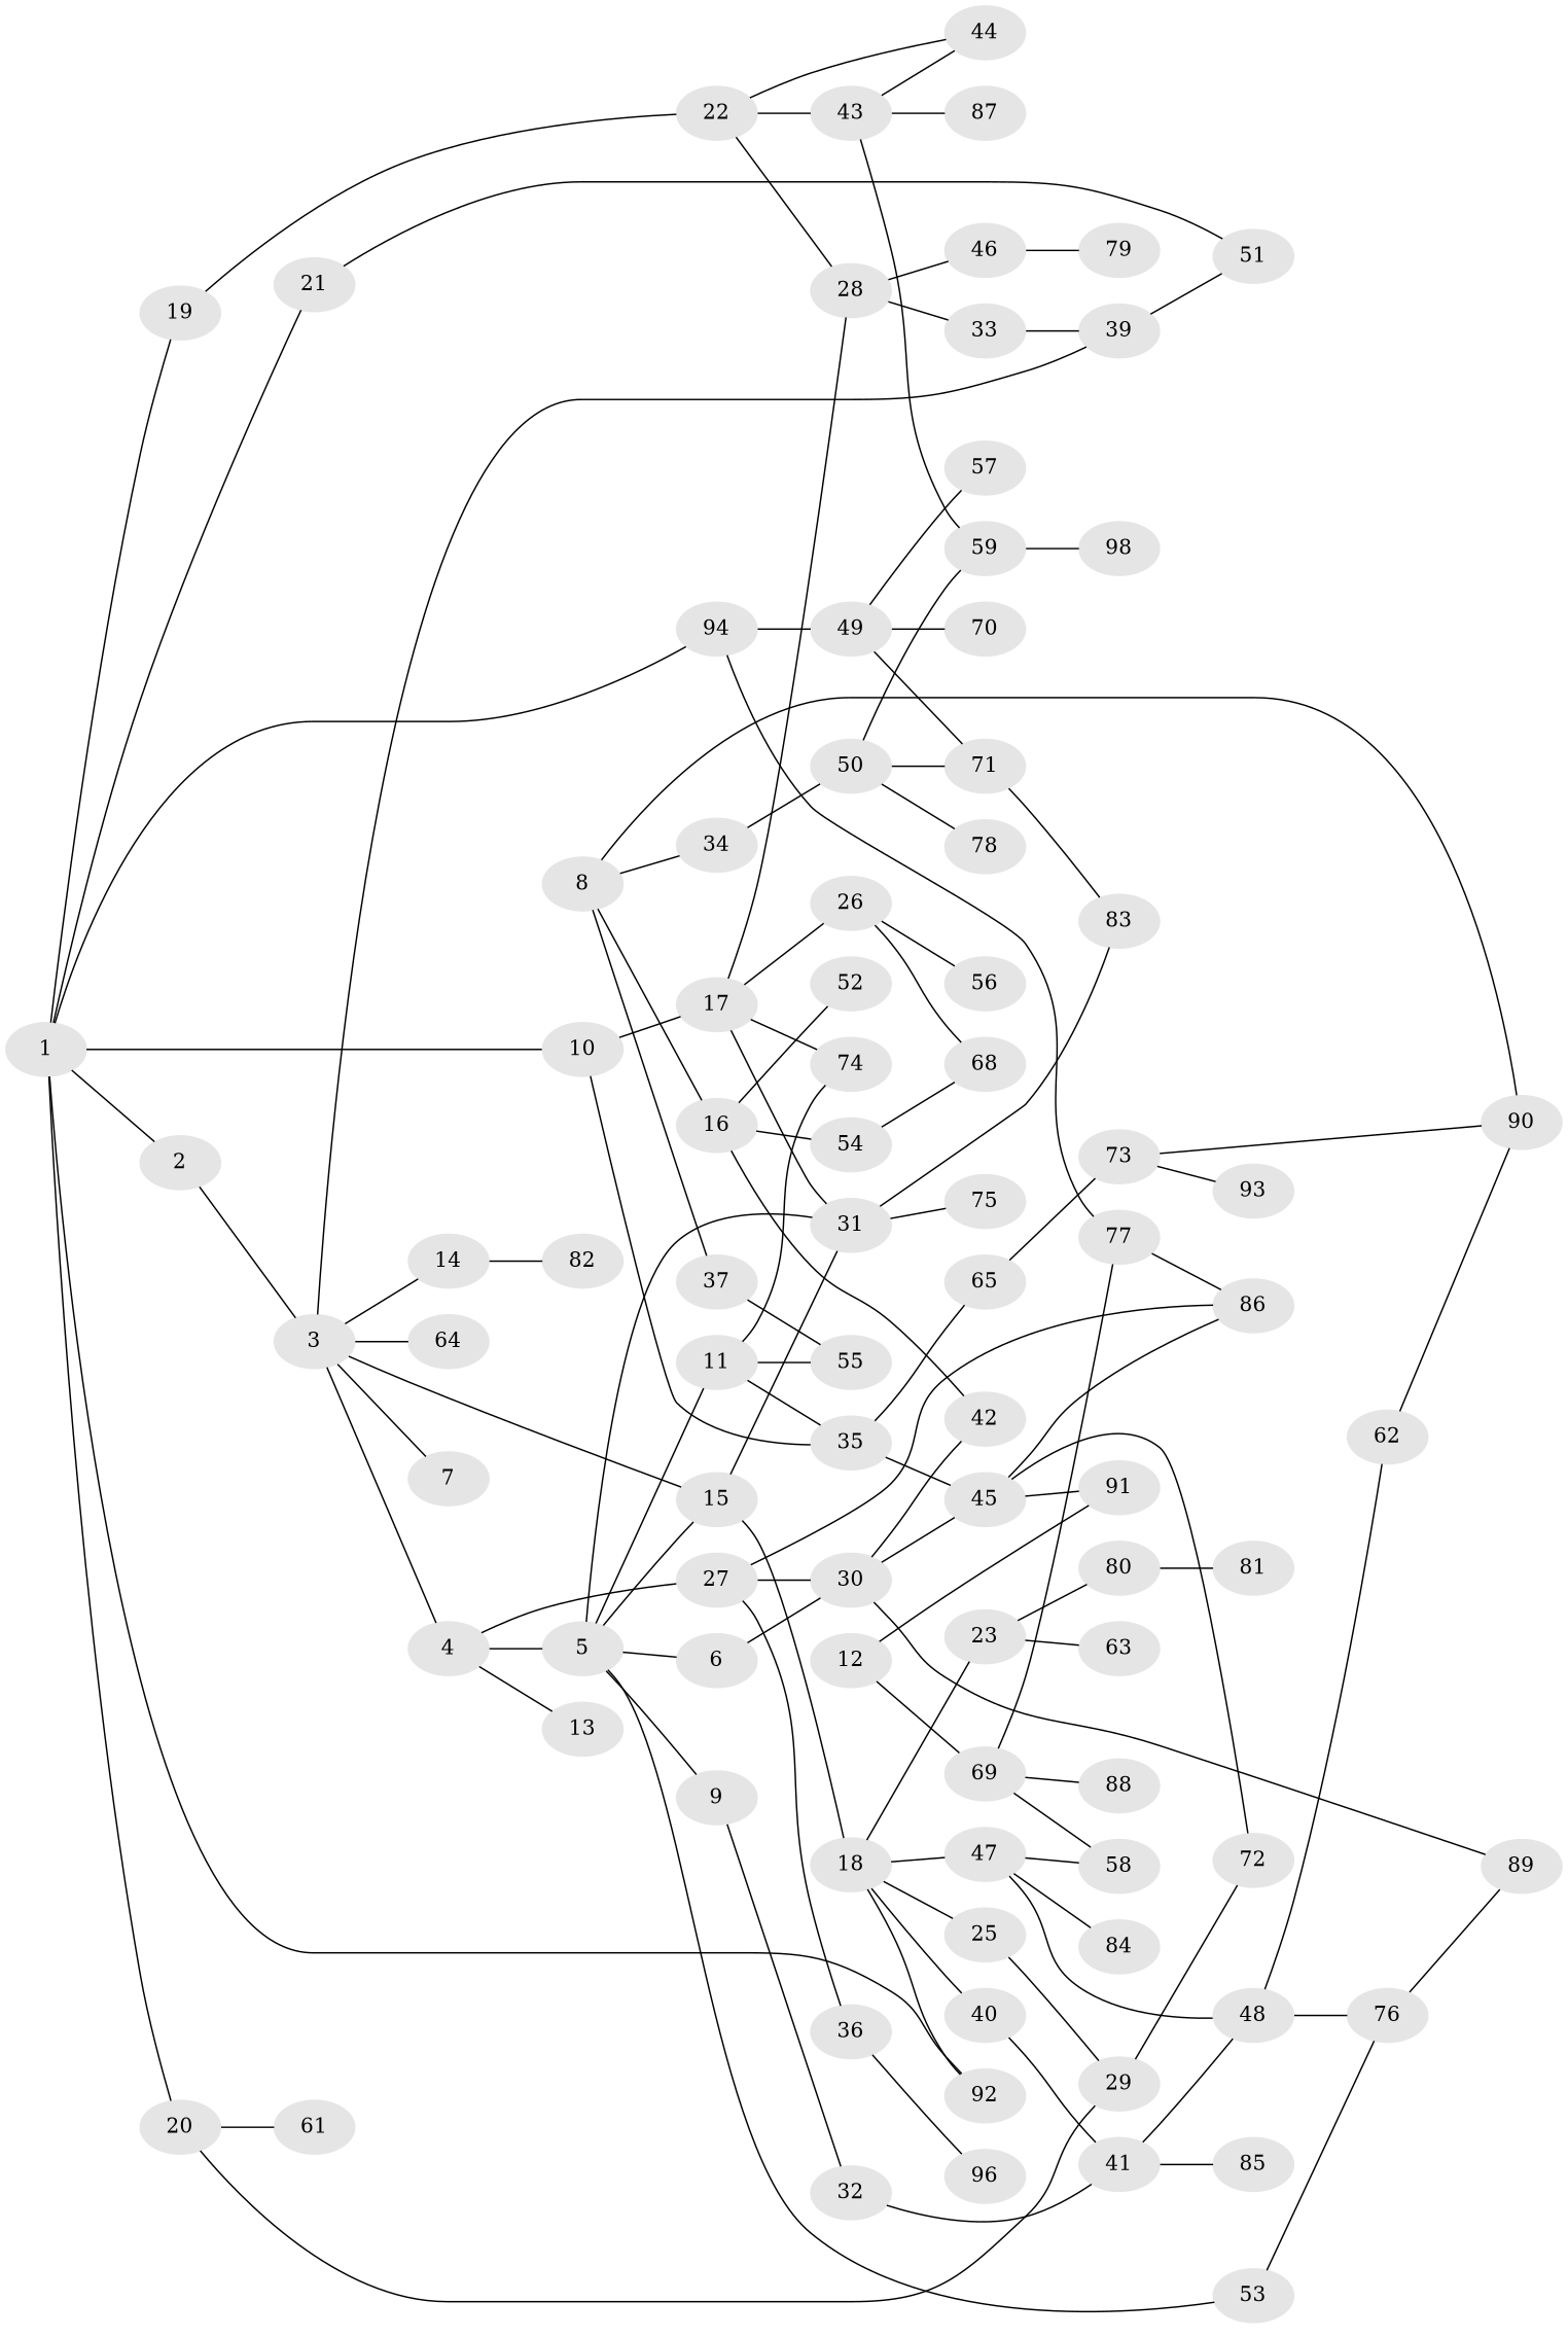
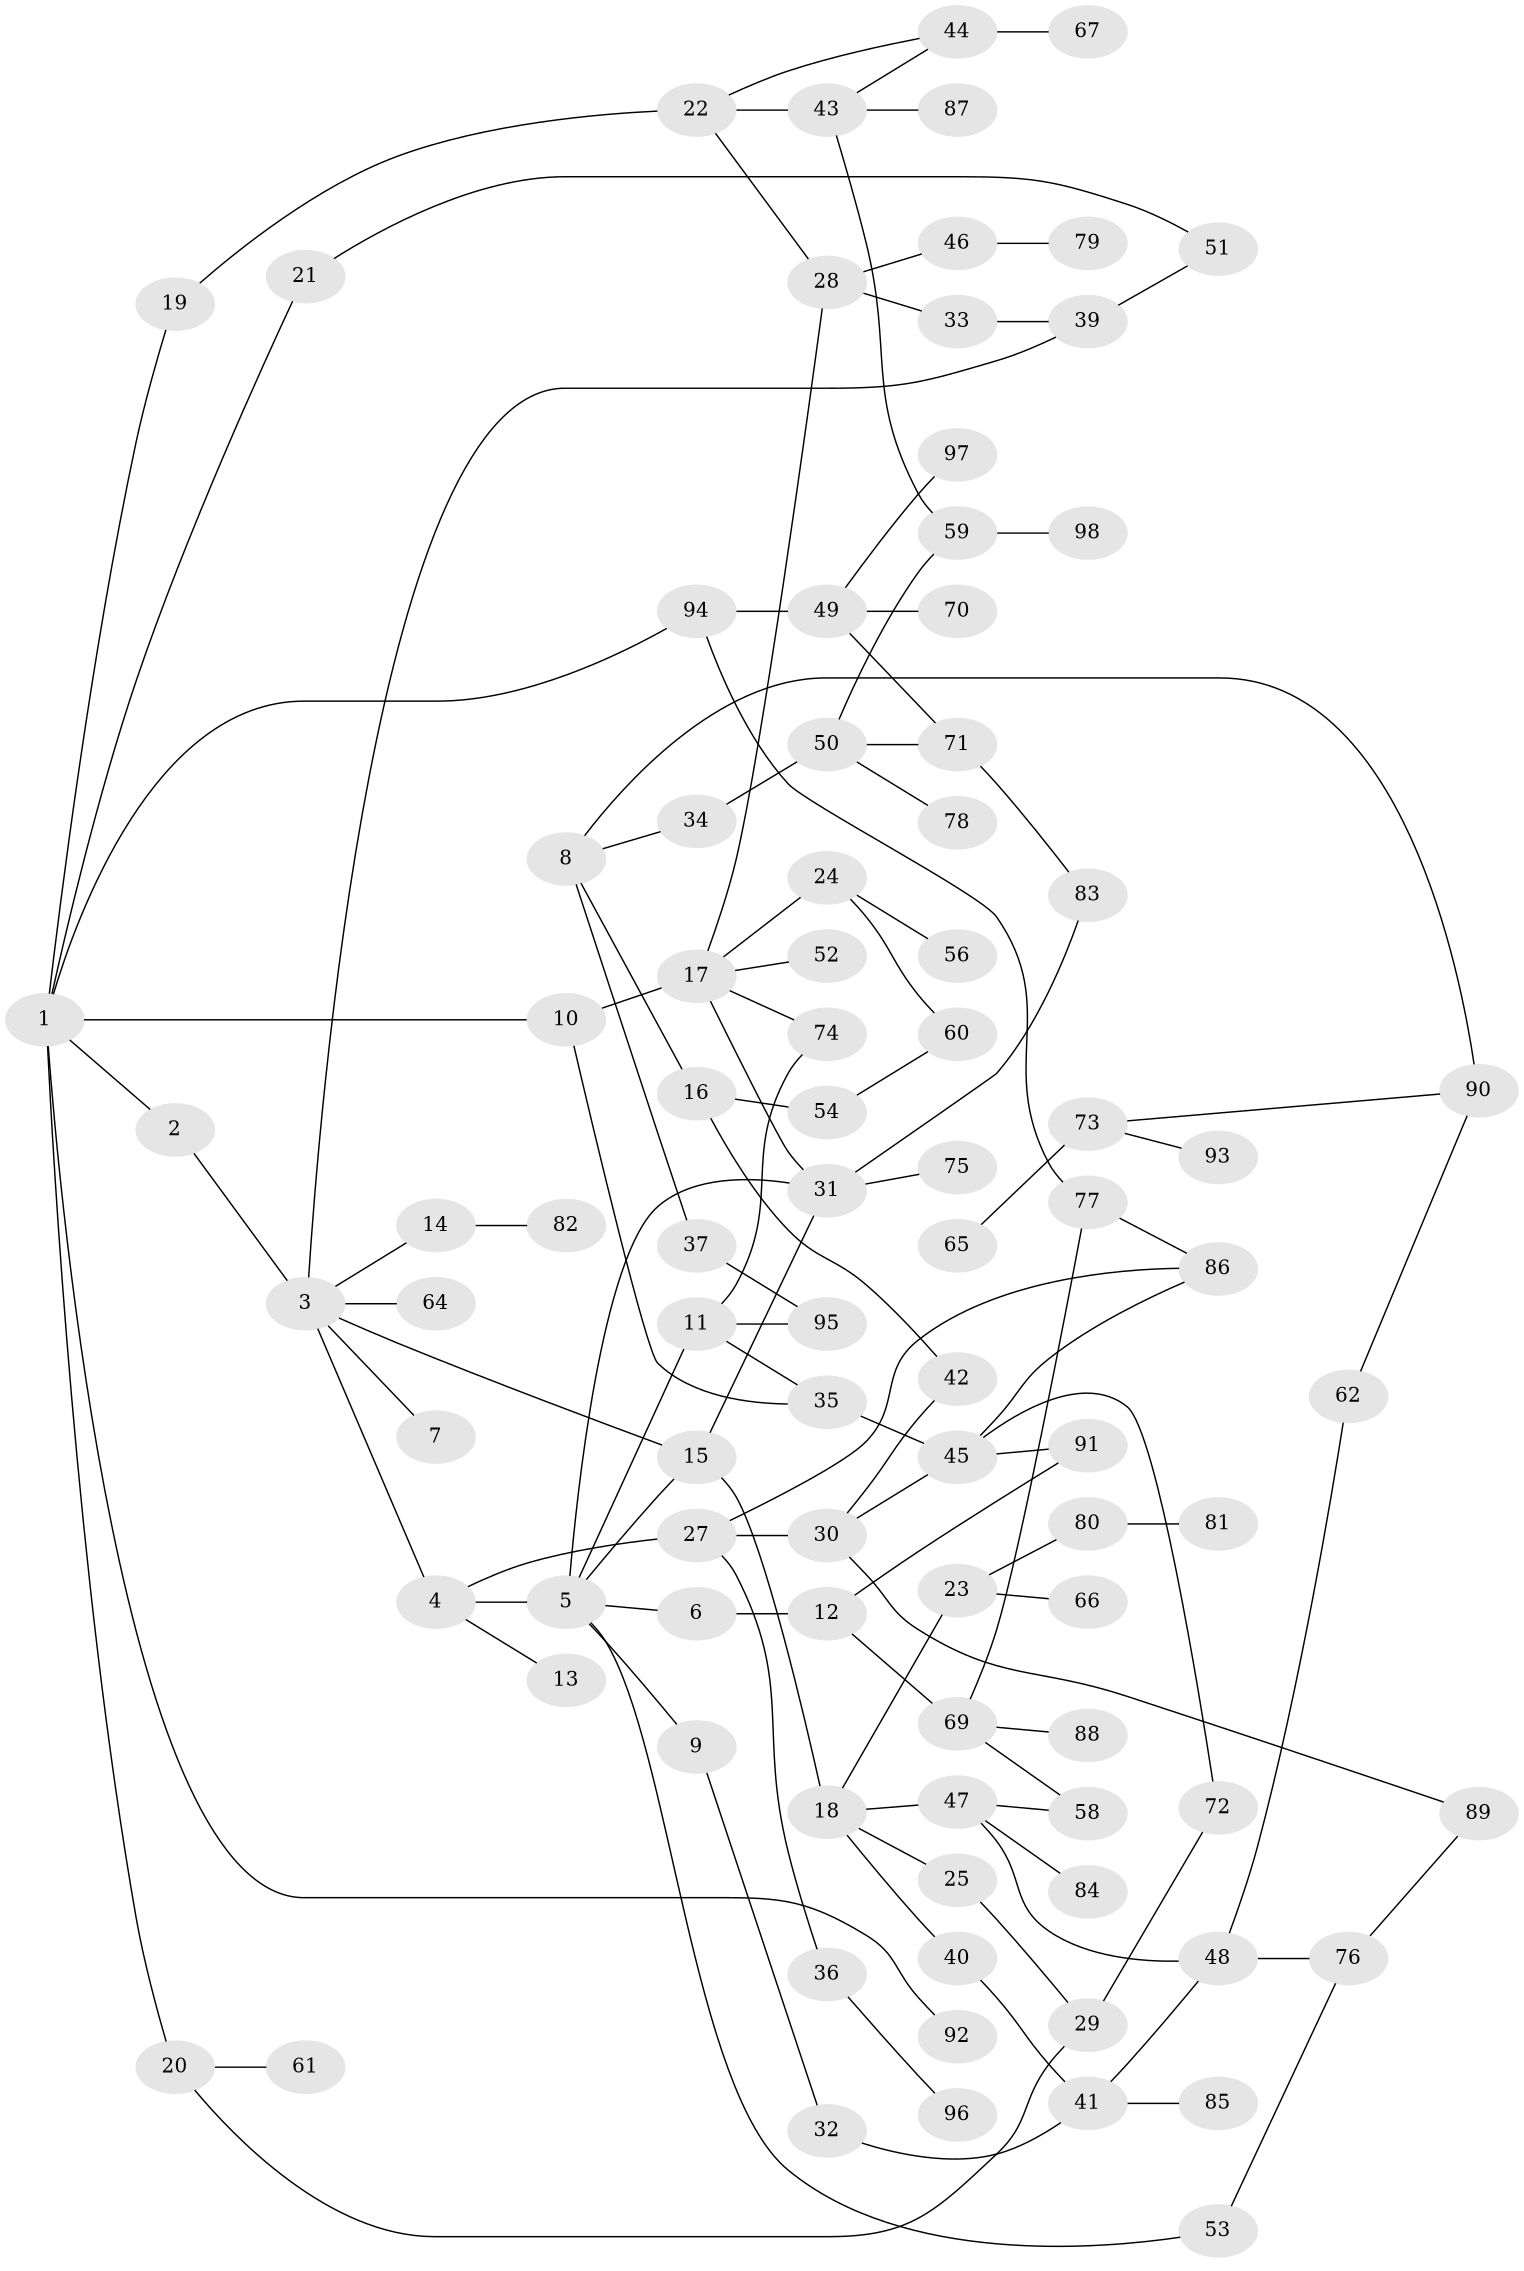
  graph {
    rankdir=LR
    node [color=gray90 style=filled]
    1
    2
    10
    19
    20
    21
    n7 [label=94]
    92
    3
    17
    35
    22
    29
    61
    51
    49
    77
    4
    7
    14
    39
    64
    15
    5
    13
    27
    8
    16
    34
    37
    90
    82
    6
    9
    11
    31
    53
    30
    36
    86
    12
    32
-   55
+   55 [label=95]
    74
    18
    75
    83
    76
    69
    91
    42
    54
    50
    41
-   26
+   26 [label=24]
    28
    52
    45
    65
    58
    88
    23
    25
    40
    47
-   60 [label=68]
+   60
    56
    33
    46
-   63
+   63 [label=66]
    80
    48
    84
    43
    44
    72
    59
    87
+   67
    81
-   57
+   57 [label=97]
    70
    71
    89
    n85 [label=96]
    79
    85
    78
    73
    62
    n91 [label=98]
    93
    1 -- 2
    1 -- 10
    1 -- 19
    1 -- 20
    1 -- 21
    1 -- n7
    1 -- 92
    2 -- 3
    10 -- 17
    10 -- 35
    19 -- 22
    20 -- 29
    20 -- 61
    21 -- 51
    n7 -- 49
    n7 -- 77
    3 -- 4
    3 -- 7
    3 -- 14
    3 -- 39
    3 -- 64
    3 -- 15
    17 -- 31
    17 -- 74
    17 -- 26
    17 -- 28
-   16 -- 52
+   17 -- 52
    35 -- 45
-   35 -- 65
    22 -- 28
    22 -- 43
    22 -- 44
    29 -- 72
    49 -- 57
    49 -- 70
    49 -- 71
    77 -- 86
    4 -- 5
    4 -- 13
    4 -- 27
    14 -- 82
    39 -- 51
    15 -- 31
    15 -- 18
    5 -- 15
    5 -- 6
    5 -- 9
    5 -- 11
    5 -- 31
    5 -- 53
    27 -- 30
    27 -- 36
    27 -- 86
    8 -- 16
    8 -- 34
    8 -- 37
    8 -- 90
    16 -- 42
    16 -- 54
    34 -- 50
    37 -- 55
-   6 -- 30
+   6 -- 12
    9 -- 32
    11 -- 35
    11 -- 55
    11 -- 74
    31 -- 75
    31 -- 83
    53 -- 76
    30 -- 42
    30 -- 45
    30 -- 89
    36 -- n85
    12 -- 69
    12 -- 91
    32 -- 41
-   18 -- 92
    18 -- 23
    18 -- 25
    18 -- 40
    18 -- 47
    76 -- 89
    69 -- 77
    69 -- 58
    69 -- 88
    54 -- 60
    50 -- 59
    50 -- 71
    50 -- 78
    41 -- 48
    41 -- 85
    26 -- 60
    26 -- 56
    28 -- 33
    28 -- 46
    45 -- 86
    45 -- 91
    45 -- 72
    65 -- 73
    23 -- 63
    23 -- 80
    25 -- 29
    40 -- 41
    47 -- 58
    47 -- 48
    47 -- 84
    33 -- 39
    46 -- 79
    80 -- 81
    48 -- 76
    48 -- 62
    43 -- 44
    43 -- 59
    43 -- 87
+   44 -- 67
    59 -- n91
    71 -- 83
    73 -- 90
    73 -- 93
    62 -- 90
  }
